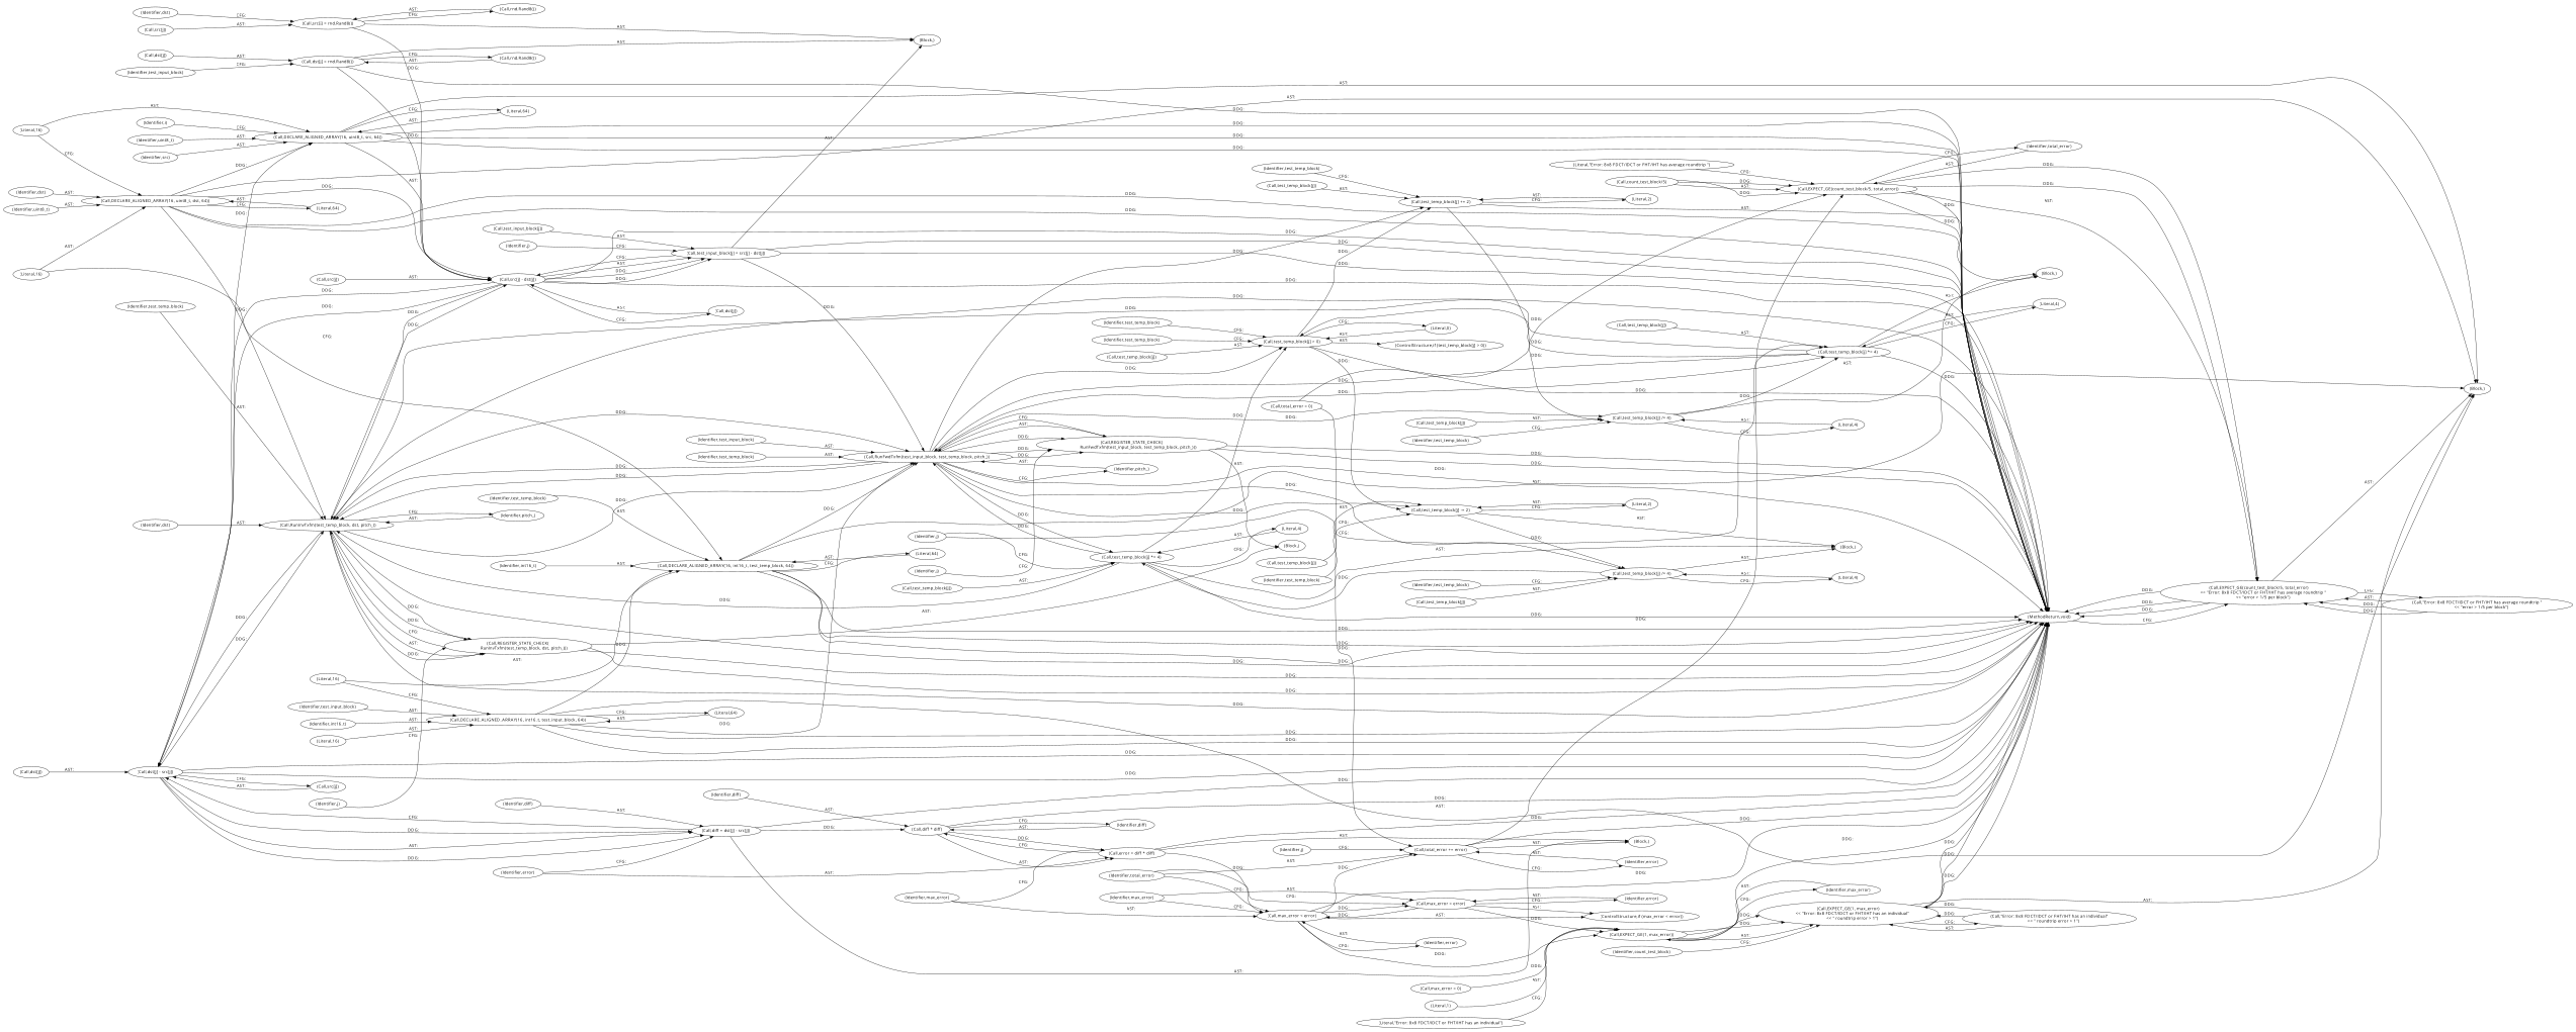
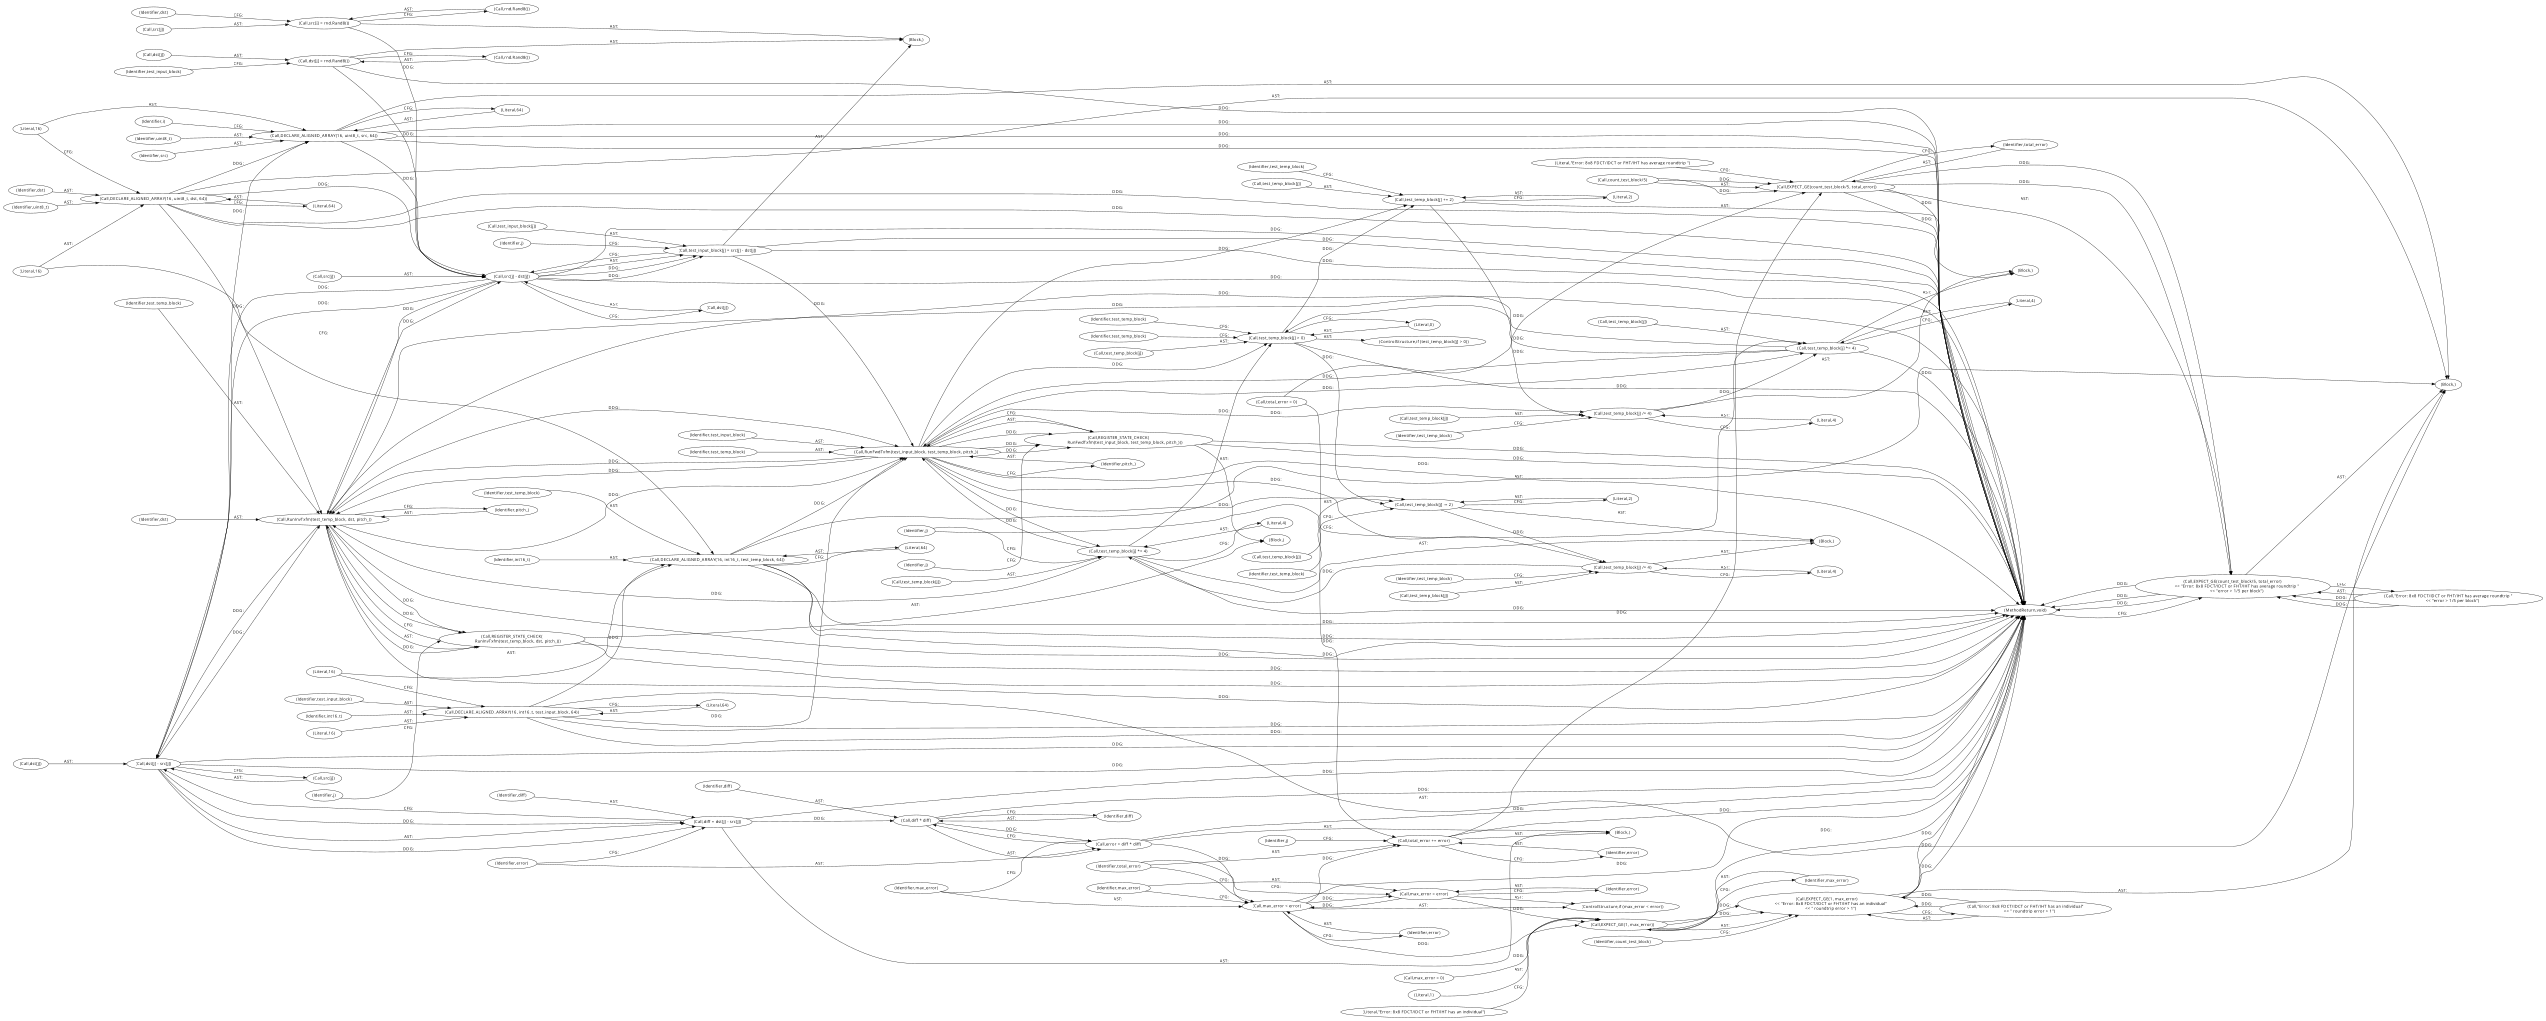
  digraph {
    fontname="Open Sans"
    rankdir=LR
    node [fontname="Open Sans"]
    edge [fontname="Open Sans"]
    n1 [label="(Call,dst[j] - src[j])"]
    n2 [label="(Call,RunInvTxfm(test_temp_block, dst, pitch_))"]
    n3 [label="(Call,diff = dst[j] - src[j])"]
    n4 [label="(Call,src[j])"]
    n5 [label="(MethodReturn,void)"]
    n6 [label="(Call,DECLARE_ALIGNED_ARRAY(16, uint8_t, src, 64))"]
    n7 [label="(Call,RunFwdTxfm(test_input_block, test_temp_block, pitch_))"]
    n8 [label="(Call,src[j] - dst[j])"]
    n9 [label="(Call,REGISTER_STATE_CHECK(\n          RunInvTxfm(test_temp_block, dst, pitch_)))"]
    n10 [label="(Identifier,pitch_)"]
    n11 [label="(Call,diff * diff)"]
    n12 [label="(Block,)"]
    n13 [label="(Call,EXPECT_GE(count_test_block/5, total_error)\n       << \"Error: 8x8 FDCT/IDCT or FHT/IHT has average roundtrip \"\n       << \"error > 1/5 per block\")"]
    n14 [label="(Call,test_temp_block[j] *= 4)"]
    n15 [label="(Call,test_temp_block[j] > 0)"]
    n16 [label="(Call,test_temp_block[j] *= 4)"]
    n17 [label="(Call,test_temp_block[j] /= 4)"]
    n18 [label="(Call,test_temp_block[j] += 2)"]
    n19 [label="(Call,test_temp_block[j] /= 4)"]
    n20 [label="(Call,test_temp_block[j] -= 2)"]
    n21 [label="(Call,REGISTER_STATE_CHECK(\n           RunFwdTxfm(test_input_block, test_temp_block, pitch_)))"]
    n22 [label="(Identifier,pitch_)"]
    n23 [label="(Call,test_input_block[j] = src[j] - dst[j])"]
    n24 [label="(Call,dst[j])"]
    n25 [label="(Block,)"]
    n26 [label="(Literal,4)"]
    n27 [label="(Block,)"]
    n28 [label="(ControlStructure,if (test_temp_block[j] > 0))"]
    n29 [label="(Literal,0)"]
    n30 [label="(Literal,4)"]
    n31 [label="(Block,)"]
    n32 [label="(Literal,4)"]
    n33 [label="(Literal,2)"]
    n34 [label="(Literal,4)"]
    n35 [label="(Literal,2)"]
    n36 [label="(Block,)"]
    n37 [label="(Call,src[j] = rnd.Rand8())"]
    n38 [label="(Call,rnd.Rand8())"]
    n39 [label="(Literal,64)"]
    n40 [label="(Block,)"]
    n41 [label="(Call,DECLARE_ALIGNED_ARRAY(16, uint8_t, dst, 64))"]
    n42 [label="(Literal,64)"]
    n43 [label="(Call,dst[j] = rnd.Rand8())"]
    n44 [label="(Call,rnd.Rand8())"]
    n45 [label="(Call,DECLARE_ALIGNED_ARRAY(16, int16_t, test_input_block, 64))"]
    n46 [label="(Call,DECLARE_ALIGNED_ARRAY(16, int16_t, test_temp_block, 64))"]
    n47 [label="(Literal,64)"]
    n48 [label="(Literal,64)"]
    n49 [label="(Call,error = diff * diff)"]
    n50 [label="(Identifier,diff)"]
    n51 [label="(Call,max_error < error)"]
    n52 [label="(Call,max_error = error)"]
    n53 [label="(Call,EXPECT_GE(1, max_error))"]
    n54 [label="(Call,total_error += error)"]
    n55 [label="(ControlStructure,if (max_error < error))"]
    n56 [label="(Identifier,error)"]
    n57 [label="(Identifier,error)"]
    n58 [label="(Call,EXPECT_GE(1, max_error)\n       << \"Error: 8x8 FDCT/IDCT or FHT/IHT has an individual\"\n       << \" roundtrip error > 1\")"]
    n59 [label="(Identifier,max_error)"]
    n60 [label="(Call,EXPECT_GE(count_test_block/5, total_error))"]
    n61 [label="(Identifier,error)"]
    n62 [label="(Call,\"Error: 8x8 FDCT/IDCT or FHT/IHT has an individual\"\n       << \" roundtrip error > 1\")"]
    n63 [label="(Identifier,total_error)"]
    n64 [label="(Call,\"Error: 8x8 FDCT/IDCT or FHT/IHT has average roundtrip \"\n       << \"error > 1/5 per block\")"]
    n65 [label="(Identifier,j)"]
    n66 [label="(Identifier,count_test_block)"]
    n67 [label="(Call,dst[j])"]
    n68 [label="(Identifier,test_temp_block)"]
    n69 [label="(Literal,16)"]
    n70 [label="(Identifier,test_temp_block)"]
    n71 [label="(Identifier,diff)"]
    n72 [label="(Call,src[j])"]
    n73 [label="(Identifier,test_temp_block)"]
    n74 [label="(Call,test_temp_block[j])"]
    n75 [label="(Identifier,diff)"]
    n76 [label="(Call,test_temp_block[j])"]
    n77 [label="(Identifier,src)"]
    n78 [label="(Literal,16)"]
    n79 [label="(Call,test_temp_block[j])"]
    n80 [label="(Identifier,j)"]
    n81 [label="(Literal,1)"]
    n82 [label="(Call,test_temp_block[j])"]
    n83 [label="(Call,count_test_block/5)"]
    n84 [label="(Identifier,dst)"]
    n85 [label="(Call,test_input_block[j])"]
    n86 [label="(Identifier,total_error)"]
    n87 [label="(Identifier,error)"]
    n88 [label="(Identifier,test_temp_block)"]
    n89 [label="(Call,dst[j])"]
    n90 [label="(Identifier,i)"]
    n91 [label="(Call,total_error = 0)"]
    n92 [label="(Call,test_temp_block[j])"]
    n93 [label="(Call,test_temp_block[j])"]
    n94 [label="(Identifier,max_error)"]
    n95 [label="(Identifier,test_temp_block)"]
    n96 [label="(Literal,16)"]
    n97 [label="(Call,src[j])"]
    n98 [label="(Identifier,j)"]
    n99 [label="(Identifier,test_temp_block)"]
    n100 [label="(Identifier,dst)"]
    n101 [label="(Identifier,j)"]
    n102 [label="(Identifier,int16_t)"]
    n103 [label="(Identifier,j)"]
    n104 [label="(Identifier,test_temp_block)"]
    n105 [label="(Identifier,dst)"]
    n106 [label="(Identifier,max_error)"]
    n107 [label="(Literal,\"Error: 8x8 FDCT/IDCT or FHT/IHT has an individual\")"]
    n108 [label="(Identifier,test_input_block)"]
    n109 [label="(Identifier,test_temp_block)"]
    n110 [label="(Call,test_temp_block[j])"]
    n111 [label="(Literal,16)"]
    n112 [label="(Identifier,test_input_block)"]
    n113 [label="(Identifier,uint8_t)"]
    n114 [label="(Identifier,uint8_t)"]
    n115 [label="(Identifier,int16_t)"]
    n116 [label="(Literal,\"Error: 8x8 FDCT/IDCT or FHT/IHT has average roundtrip \")"]
    n117 [label="(Identifier,test_temp_block)"]
    n118 [label="(Identifier,test_input_block)"]
    n119 [label="(Call,max_error = 0)"]
    n1 -> n2 [label="DDG: "]
    n1 -> n3 [label="AST: "]
    n1 -> n3 [label="DDG: "]
    n1 -> n3 [label="DDG: "]
    n1 -> n4 [label="CFG: "]
    n1 -> n5 [label="DDG: "]
    n1 -> n5 [label="DDG: "]
    n1 -> n6 [label="DDG: "]
    n2 -> n1 [label="DDG: "]
    n2 -> n5 [label="DDG: "]
    n2 -> n5 [label="DDG: "]
    n2 -> n5 [label="DDG: "]
    n2 -> n7 [label="DDG: "]
    n2 -> n7 [label="DDG: "]
    n2 -> n8 [label="DDG: "]
    n2 -> n9 [label="AST: "]
    n2 -> n9 [label="DDG: "]
    n2 -> n9 [label="DDG: "]
    n2 -> n9 [label="DDG: "]
    n2 -> n10 [label="CFG: "]
    n3 -> n1 [label="CFG: "]
    n3 -> n5 [label="DDG: "]
    n3 -> n11 [label="DDG: "]
    n3 -> n12 [label="AST: "]
    n4 -> n1 [label="AST: "]
    n5 -> n13 [label="CFG: "]
    n6 -> n5 [label="DDG: "]
    n6 -> n5 [label="DDG: "]
    n6 -> n5 [label="DDG: "]
-   n6 -> n8 [label="AST: "]
+   n6 -> n8 [label="DDG: "]
    n6 -> n39 [label="CFG: "]
    n6 -> n40 [label="AST: "]
    n7 -> n2 [label="DDG: "]
    n7 -> n2 [label="DDG: "]
    n7 -> n5 [label="DDG: "]
    n7 -> n14 [label="DDG: "]
    n7 -> n15 [label="DDG: "]
    n7 -> n16 [label="DDG: "]
    n7 -> n17 [label="DDG: "]
    n7 -> n18 [label="DDG: "]
    n7 -> n19 [label="DDG: "]
    n7 -> n20 [label="DDG: "]
    n7 -> n21 [label="AST: "]
    n7 -> n21 [label="DDG: "]
    n7 -> n21 [label="DDG: "]
    n7 -> n21 [label="DDG: "]
    n7 -> n22 [label="CFG: "]
    n8 -> n1 [label="DDG: "]
    n8 -> n1 [label="DDG: "]
    n8 -> n2 [label="DDG: "]
    n8 -> n5 [label="DDG: "]
    n8 -> n5 [label="DDG: "]
    n8 -> n23 [label="AST: "]
    n8 -> n23 [label="DDG: "]
    n8 -> n23 [label="DDG: "]
    n8 -> n24 [label="CFG: "]
    n9 -> n2 [label="CFG: "]
    n9 -> n5 [label="DDG: "]
    n9 -> n5 [label="DDG: "]
    n9 -> n25 [label="AST: "]
    n10 -> n2 [label="AST: "]
    n11 -> n5 [label="DDG: "]
    n11 -> n49 [label="AST: "]
    n11 -> n49 [label="DDG: "]
    n11 -> n50 [label="CFG: "]
    n13 -> n5 [label="DDG: "]
    n13 -> n5 [label="DDG: "]
    n13 -> n5 [label="DDG: "]
    n13 -> n40 [label="AST: "]
    n13 -> n64 [label="CFG: "]
    n14 -> n2 [label="DDG: "]
    n14 -> n5 [label="DDG: "]
    n14 -> n7 [label="DDG: "]
    n14 -> n15 [label="DDG: "]
    n14 -> n26 [label="CFG: "]
    n14 -> n27 [label="AST: "]
    n15 -> n5 [label="DDG: "]
    n15 -> n18 [label="DDG: "]
    n15 -> n20 [label="DDG: "]
    n15 -> n28 [label="AST: "]
    n15 -> n29 [label="CFG: "]
    n16 -> n2 [label="DDG: "]
    n16 -> n5 [label="DDG: "]
    n16 -> n7 [label="DDG: "]
    n16 -> n15 [label="DDG: "]
    n16 -> n30 [label="CFG: "]
    n16 -> n31 [label="AST: "]
    n17 -> n16 [label="DDG: "]
    n17 -> n31 [label="AST: "]
    n17 -> n32 [label="CFG: "]
    n18 -> n17 [label="DDG: "]
    n18 -> n31 [label="AST: "]
    n18 -> n33 [label="CFG: "]
    n19 -> n14 [label="DDG: "]
    n19 -> n27 [label="AST: "]
    n19 -> n34 [label="CFG: "]
    n20 -> n19 [label="DDG: "]
    n20 -> n27 [label="AST: "]
    n20 -> n35 [label="CFG: "]
    n21 -> n5 [label="DDG: "]
    n21 -> n5 [label="DDG: "]
    n21 -> n7 [label="CFG: "]
    n21 -> n25 [label="AST: "]
    n22 -> n7 [label="AST: "]
    n23 -> n5 [label="DDG: "]
    n23 -> n5 [label="DDG: "]
    n23 -> n7 [label="DDG: "]
    n23 -> n8 [label="CFG: "]
    n23 -> n36 [label="AST: "]
    n24 -> n8 [label="AST: "]
    n26 -> n14 [label="AST: "]
    n29 -> n15 [label="AST: "]
    n30 -> n16 [label="AST: "]
    n32 -> n17 [label="AST: "]
    n33 -> n18 [label="AST: "]
    n34 -> n19 [label="AST: "]
    n35 -> n20 [label="AST: "]
    n37 -> n8 [label="DDG: "]
    n37 -> n36 [label="AST: "]
    n37 -> n38 [label="CFG: "]
    n38 -> n37 [label="AST: "]
    n39 -> n6 [label="AST: "]
    n41 -> n2 [label="DDG: "]
    n41 -> n5 [label="DDG: "]
    n41 -> n5 [label="DDG: "]
    n41 -> n6 [label="DDG: "]
    n41 -> n8 [label="DDG: "]
    n41 -> n40 [label="AST: "]
    n41 -> n42 [label="CFG: "]
    n42 -> n41 [label="AST: "]
    n43 -> n5 [label="DDG: "]
    n43 -> n8 [label="DDG: "]
    n43 -> n36 [label="AST: "]
    n43 -> n44 [label="CFG: "]
    n44 -> n43 [label="AST: "]
    n45 -> n5 [label="DDG: "]
    n45 -> n5 [label="DDG: "]
    n45 -> n7 [label="DDG: "]
    n45 -> n40 [label="AST: "]
    n45 -> n46 [label="DDG: "]
    n45 -> n47 [label="CFG: "]
    n46 -> n5 [label="DDG: "]
    n46 -> n5 [label="DDG: "]
    n46 -> n5 [label="DDG: "]
    n46 -> n7 [label="DDG: "]
    n46 -> n40 [label="AST: "]
    n46 -> n48 [label="CFG: "]
    n47 -> n45 [label="AST: "]
    n48 -> n46 [label="AST: "]
    n49 -> n5 [label="DDG: "]
    n49 -> n11 [label="CFG: "]
    n49 -> n12 [label="AST: "]
    n49 -> n51 [label="DDG: "]
    n50 -> n11 [label="AST: "]
    n51 -> n5 [label="DDG: "]
    n51 -> n52 [label="DDG: "]
    n51 -> n53 [label="DDG: "]
    n51 -> n54 [label="DDG: "]
    n51 -> n55 [label="AST: "]
    n51 -> n56 [label="CFG: "]
    n52 -> n51 [label="DDG: "]
    n52 -> n53 [label="DDG: "]
    n52 -> n55 [label="AST: "]
    n52 -> n57 [label="CFG: "]
    n53 -> n5 [label="DDG: "]
    n53 -> n58 [label="AST: "]
    n53 -> n58 [label="DDG: "]
    n53 -> n58 [label="DDG: "]
    n53 -> n59 [label="CFG: "]
    n54 -> n5 [label="DDG: "]
    n54 -> n12 [label="AST: "]
    n54 -> n60 [label="DDG: "]
    n54 -> n61 [label="CFG: "]
    n56 -> n51 [label="AST: "]
    n57 -> n52 [label="AST: "]
    n58 -> n5 [label="DDG: "]
    n58 -> n5 [label="DDG: "]
    n58 -> n5 [label="DDG: "]
    n58 -> n40 [label="AST: "]
    n58 -> n62 [label="CFG: "]
    n59 -> n53 [label="AST: "]
    n60 -> n5 [label="DDG: "]
    n60 -> n5 [label="DDG: "]
    n60 -> n13 [label="AST: "]
    n60 -> n13 [label="DDG: "]
    n60 -> n13 [label="DDG: "]
    n60 -> n63 [label="CFG: "]
    n61 -> n54 [label="AST: "]
    n62 -> n58 [label="AST: "]
    n62 -> n58 [label="DDG: "]
    n62 -> n58 [label="DDG: "]
    n63 -> n60 [label="AST: "]
    n64 -> n13 [label="AST: "]
    n64 -> n13 [label="DDG: "]
    n64 -> n13 [label="DDG: "]
    n65 -> n21 [label="CFG: "]
    n66 -> n58 [label="CFG: "]
    n67 -> n43 [label="AST: "]
    n68 -> n7 [label="AST: "]
    n69 -> n45 [label="AST: "]
    n70 -> n20 [label="CFG: "]
    n71 -> n11 [label="AST: "]
    n72 -> n37 [label="AST: "]
    n73 -> n17 [label="CFG: "]
    n74 -> n17 [label="AST: "]
    n75 -> n3 [label="AST: "]
    n76 -> n18 [label="AST: "]
    n77 -> n6 [label="AST: "]
    n78 -> n45 [label="CFG: "]
    n78 -> n46 [label="AST: "]
    n79 -> n20 [label="AST: "]
    n80 -> n14 [label="CFG: "]
    n80 -> n16 [label="CFG: "]
    n81 -> n53 [label="AST: "]
    n82 -> n16 [label="AST: "]
    n83 -> n60 [label="AST: "]
    n83 -> n60 [label="DDG: "]
    n83 -> n60 [label="DDG: "]
    n84 -> n37 [label="CFG: "]
    n85 -> n23 [label="AST: "]
    n86 -> n51 [label="CFG: "]
    n86 -> n52 [label="CFG: "]
    n86 -> n54 [label="AST: "]
    n87 -> n3 [label="CFG: "]
    n87 -> n49 [label="AST: "]
    n88 -> n19 [label="CFG: "]
    n89 -> n1 [label="AST: "]
    n90 -> n6 [label="CFG: "]
    n91 -> n54 [label="DDG: "]
    n91 -> n60 [label="DDG: "]
    n92 -> n15 [label="AST: "]
    n93 -> n14 [label="AST: "]
    n94 -> n51 [label="CFG: "]
    n94 -> n52 [label="AST: "]
    n95 -> n46 [label="AST: "]
    n96 -> n6 [label="AST: "]
    n96 -> n41 [label="CFG: "]
    n97 -> n8 [label="AST: "]
    n98 -> n9 [label="CFG: "]
    n99 -> n2 [label="AST: "]
    n100 -> n2 [label="AST: "]
    n101 -> n23 [label="CFG: "]
    n102 -> n46 [label="AST: "]
    n103 -> n54 [label="CFG: "]
    n104 -> n18 [label="CFG: "]
    n105 -> n41 [label="AST: "]
    n106 -> n49 [label="CFG: "]
    n106 -> n51 [label="AST: "]
    n107 -> n53 [label="CFG: "]
    n108 -> n45 [label="AST: "]
    n109 -> n15 [label="CFG: "]
    n110 -> n19 [label="AST: "]
    n111 -> n41 [label="AST: "]
    n111 -> n46 [label="CFG: "]
    n112 -> n7 [label="AST: "]
    n113 -> n41 [label="AST: "]
    n114 -> n6 [label="AST: "]
    n115 -> n45 [label="AST: "]
    n116 -> n60 [label="CFG: "]
    n117 -> n15 [label="CFG: "]
    n118 -> n43 [label="CFG: "]
    n119 -> n53 [label="DDG: "]
  }
